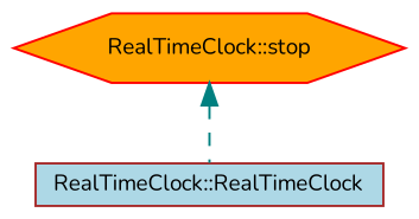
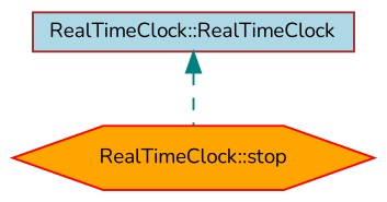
  digraph {
    rankdir=TB
    fontname=Nunito
    node [fontname=Nunito fontsize=10 style=filled]
    n1 [color=red fillcolor=orange fontcolor=black height=0.2 label="RealTimeClock::stop" shape=hexagon width=0.4]
    n2 [color=brown fillcolor=lightblue height=0.2 label="RealTimeClock::RealTimeClock" shape=box width=0.4]
-   n1 -> n2 [color=teal dir=back fontname=Nunito fontsize=10 labelfontname=Helvetica labelfontsize=10 style=dashed]
+   n2 -> n1 [color=teal dir=back fontname=Nunito fontsize=10 labelfontname=Helvetica labelfontsize=10 style=dashed]
  }
